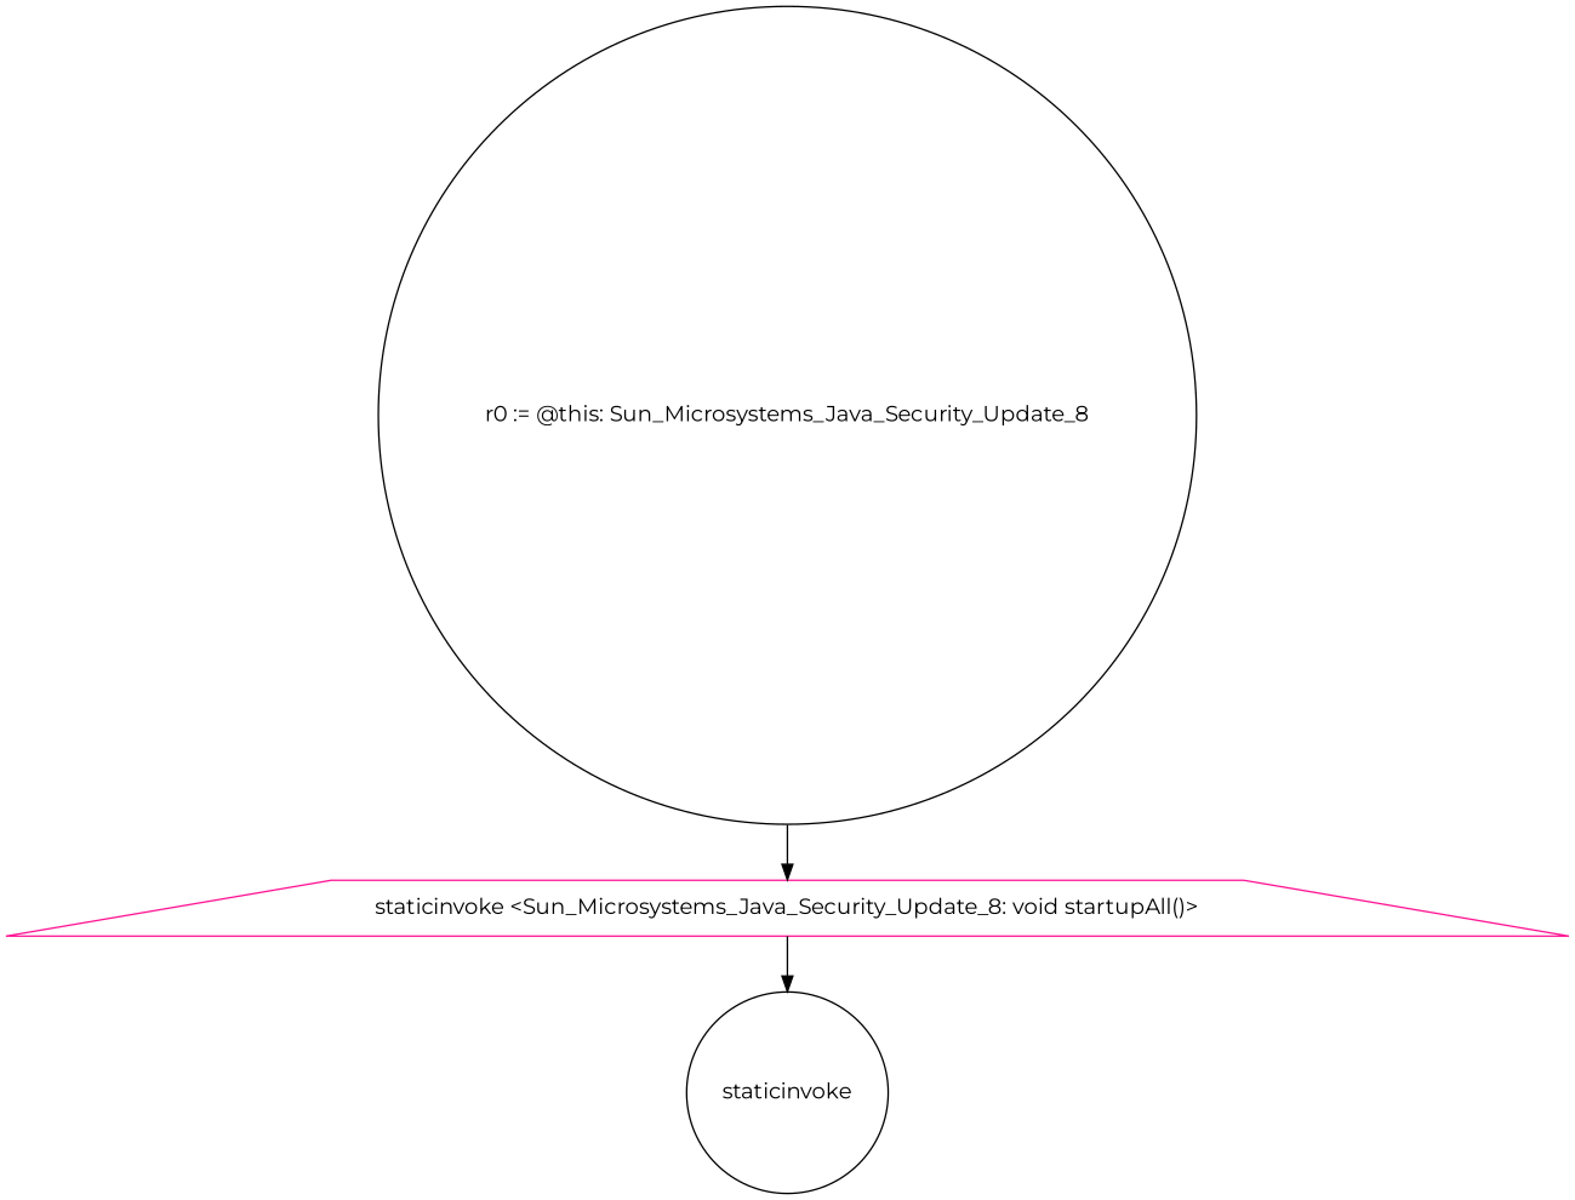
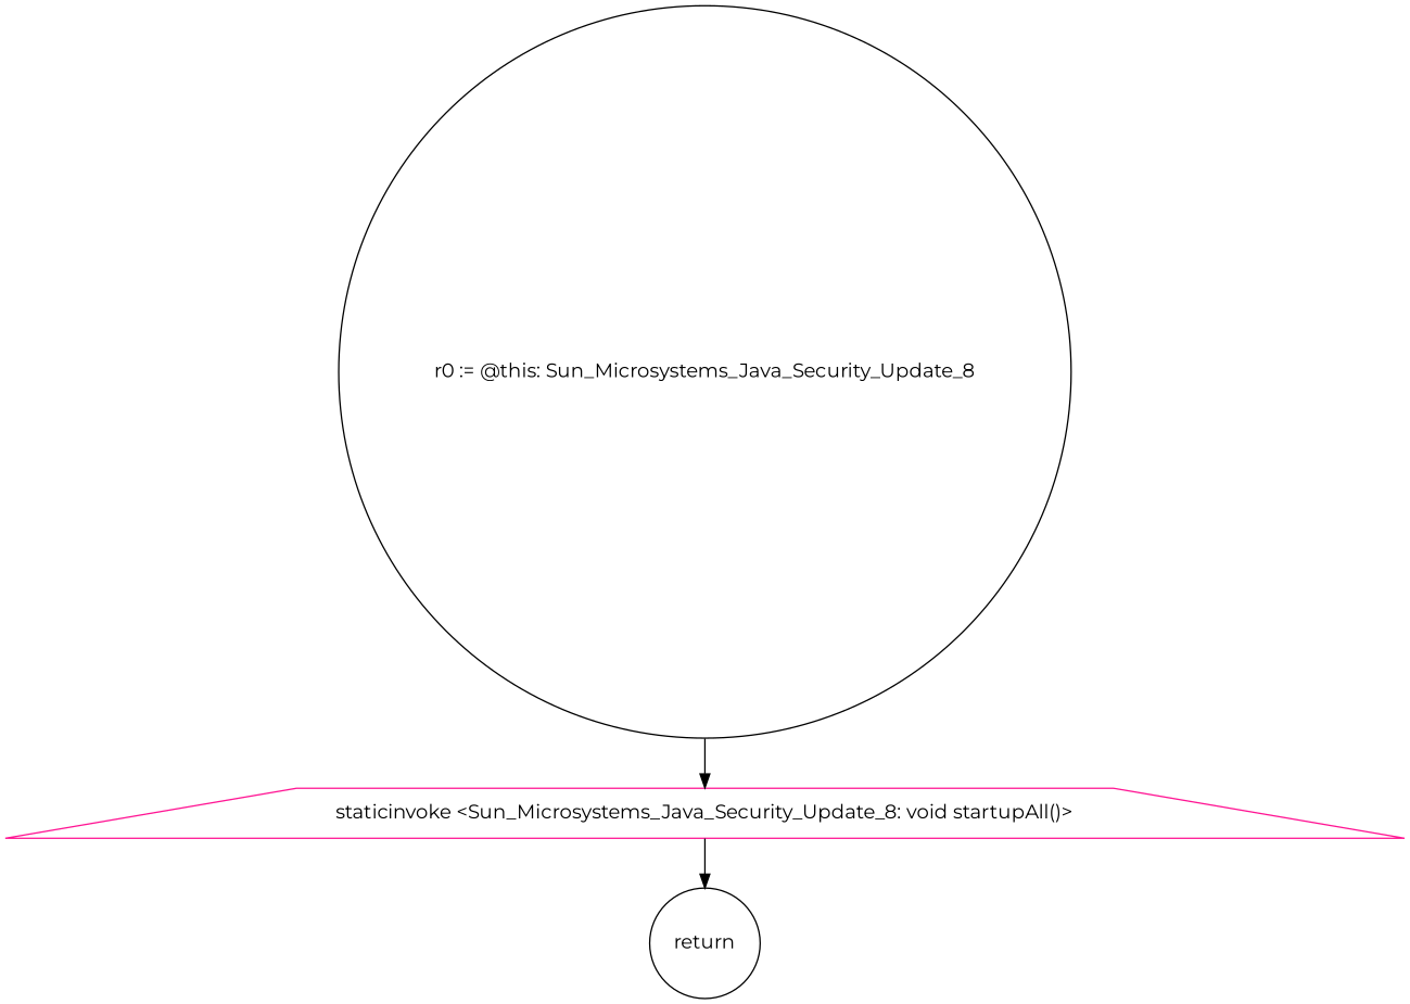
  digraph {
    fontname=Montserrat
    node [color=black shape=circle fontname=Montserrat]
    edge [fontname=Montserrat]
    "r0 := @this: Sun_Microsystems_Java_Security_Update_8"
    "staticinvoke <Sun_Microsystems_Java_Security_Update_8: void startupAll()>" [color=deeppink shape=trapezium]
-   return [label=staticinvoke]
+   return
    "r0 := @this: Sun_Microsystems_Java_Security_Update_8" -> "staticinvoke <Sun_Microsystems_Java_Security_Update_8: void startupAll()>"
    "staticinvoke <Sun_Microsystems_Java_Security_Update_8: void startupAll()>" -> return
  }
